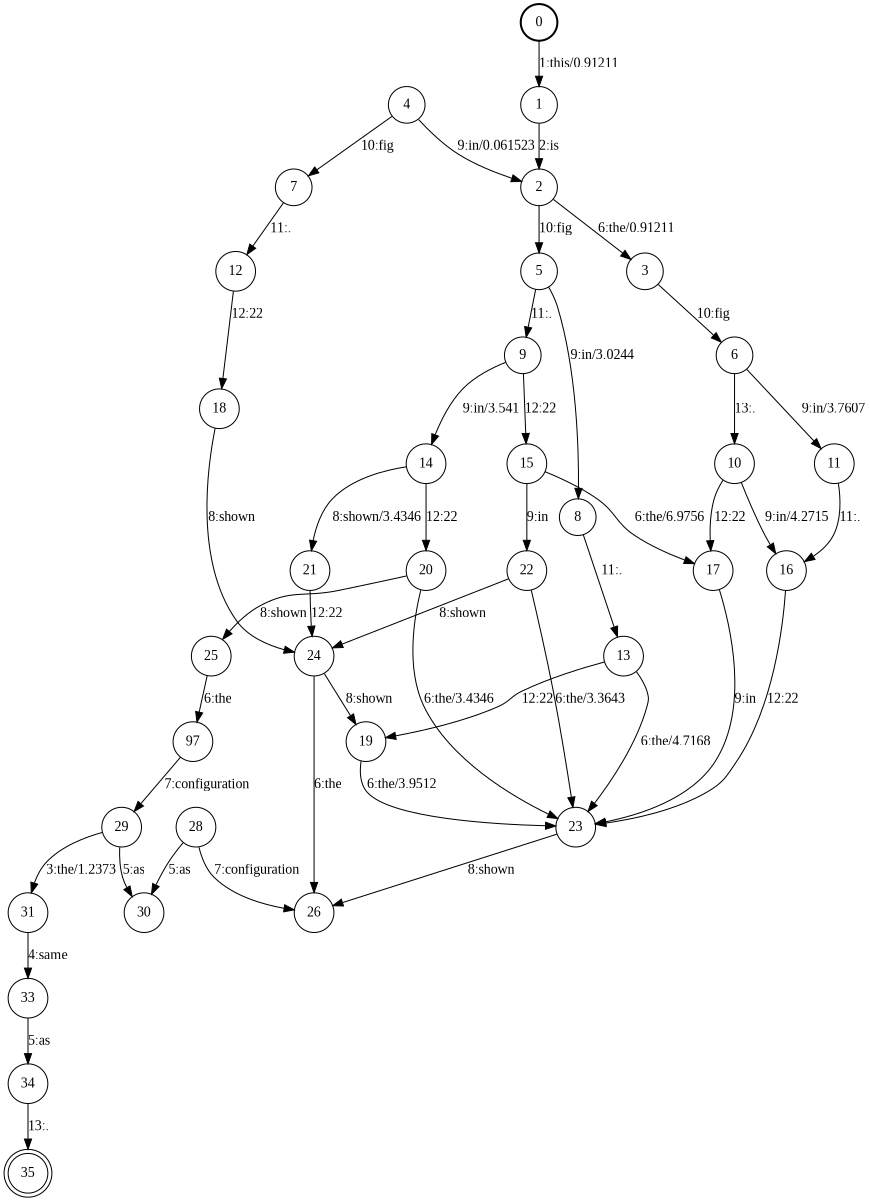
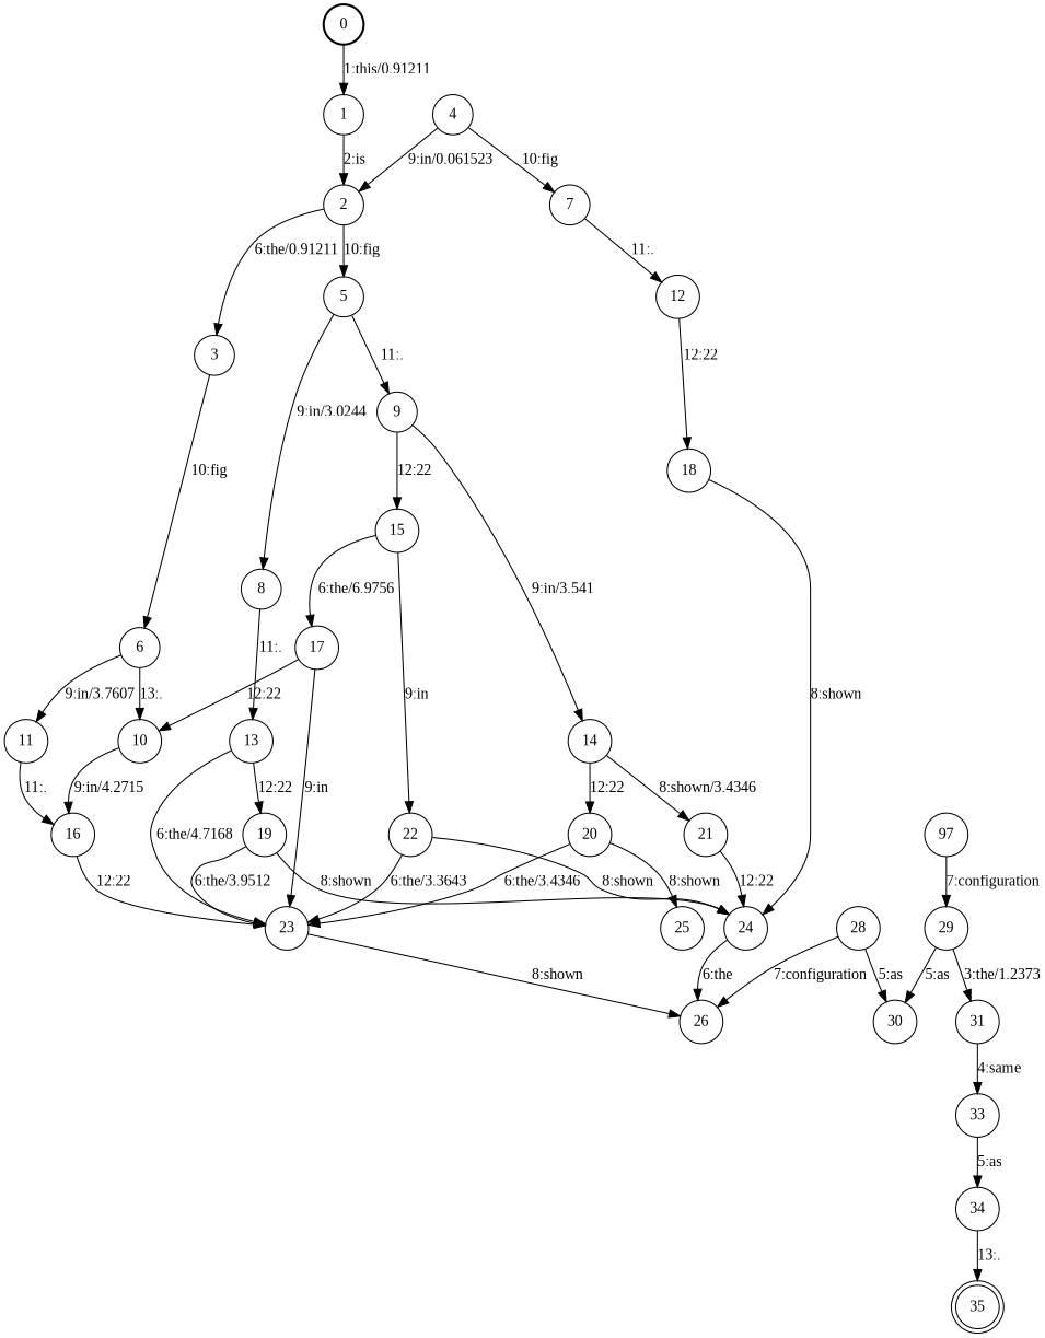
  digraph {
    fontname="Liberation Serif"
    nodesep=0.25
    rankdir=TB
    ranksep=0.4
    node [fontname="Liberation Serif" fontsize=14 shape=circle style=solid]
    edge [fontname="Liberation Serif" fontsize=14]
    n1 [label=0 style=bold]
    n2 [label=1]
    n3 [label=2]
    n4 [label=3]
    n5 [label=5]
    n6 [label=6]
    n7 [label=4]
    n8 [label=7]
    n9 [label=8]
    n10 [label=9]
    n11 [label=11]
    n12 [label=10]
    n13 [label=12]
    n14 [label=13]
    n15 [label=14]
    n16 [label=15]
    n17 [label=16]
    n18 [label=17]
    n19 [label=18]
    n20 [label=19]
    n21 [label=23]
    n22 [label=21]
    n23 [label=20]
    n24 [label=22]
    n25 [label=24]
    n26 [label=25]
    n27 [label=26]
    n28 [label=97]
    n29 [label=29]
    n30 [label=28]
    n31 [label=30]
    n32 [label=31]
    n33 [label=33]
    n34 [label=34]
    n35 [label=35 shape=doublecircle]
    n1 -> n2 [label="1:this/0.91211"]
    n2 -> n3 [label="2:is"]
    n3 -> n4 [label="6:the/0.91211"]
    n3 -> n5 [label="10:fig"]
    n4 -> n6 [label="10:fig"]
    n5 -> n9 [label="9:in/3.0244"]
    n5 -> n10 [label="11:."]
    n6 -> n11 [label="9:in/3.7607"]
    n6 -> n12 [label="13:."]
    n7 -> n3 [label="9:in/0.061523"]
    n7 -> n8 [label="10:fig"]
    n8 -> n13 [label="11:."]
    n9 -> n14 [label="11:."]
    n10 -> n15 [label="9:in/3.541"]
    n10 -> n16 [label="12:22"]
    n11 -> n17 [label="11:."]
    n12 -> n17 [label="9:in/4.2715"]
-   n12 -> n18 [label="12:22"]
+   n18 -> n12 [label="12:22"]
    n13 -> n19 [label="12:22"]
    n14 -> n20 [label="12:22"]
    n14 -> n21 [label="6:the/4.7168"]
    n15 -> n22 [label="8:shown/3.4346"]
    n15 -> n23 [label="12:22"]
    n16 -> n18 [label="6:the/6.9756"]
    n16 -> n24 [label="9:in"]
    n17 -> n21 [label="12:22"]
    n18 -> n21 [label="9:in"]
    n19 -> n25 [label="8:shown"]
    n20 -> n21 [label="6:the/3.9512"]
-   n25 -> n20 [label="8:shown"]
+   n20 -> n25 [label="8:shown"]
    n21 -> n27 [label="8:shown"]
    n22 -> n25 [label="12:22"]
    n23 -> n21 [label="6:the/3.4346"]
    n23 -> n26 [label="8:shown"]
    n24 -> n21 [label="6:the/3.3643"]
    n24 -> n25 [label="8:shown"]
    n25 -> n27 [label="6:the"]
-   n26 -> n28 [label="6:the"]
    n28 -> n29 [label="7:configuration"]
    n29 -> n31 [label="5:as"]
    n29 -> n32 [label="3:the/1.2373"]
    n30 -> n27 [label="7:configuration"]
    n30 -> n31 [label="5:as"]
    n32 -> n33 [label="4:same"]
    n33 -> n34 [label="5:as"]
    n34 -> n35 [label="13:."]
  }
